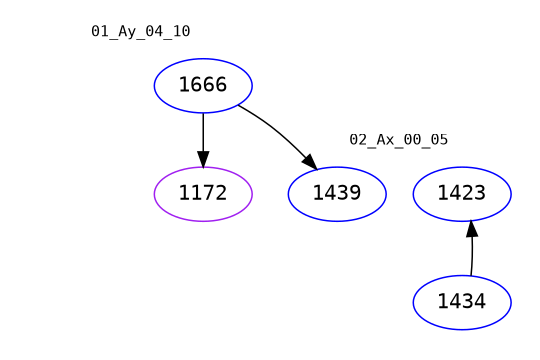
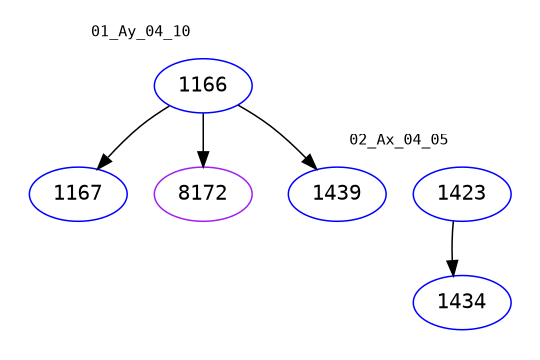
  digraph {
    fontname="DejaVu Sans Mono"
    node [color=blue fontname="DejaVu Sans Mono"]
    edge [color=black fontname="DejaVu Sans Mono"]
    n1 [label=1423]
    n2 [label=1434]
    n3 [label=1439]
-   n4 [label=1666]
-   n6 [color=purple label=1172]
+   n4 [label=1166]
+   n5 [label=1167]
+   n6 [color=purple label=8172]
    subgraph cluster_1 {
      color=white
      fontsize=10
-     label="02_Ax_00_05"
+     label="02_Ax_04_05"
      n1
      n2
      n3
    }
    subgraph cluster_2 {
      color=white
      fontsize=10
      label="01_Ay_04_10"
      n4
+     n5
      n6
    }
-   n2 -> n1
+   n1 -> n2
    n4 -> n3
+   n4 -> n5
    n4 -> n6
  }
